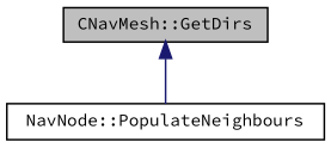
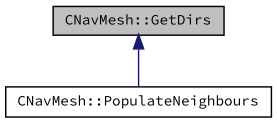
  digraph {
    rankdir=TB
    fontname="Source Code Pro"
    node [color=black fontname="Source Code Pro" fontsize=10 shape=record style=filled]
    n1 [fillcolor=grey75 fontcolor=black height=0.2 label="CNavMesh::GetDirs" width=0.4]
-   n2 [fillcolor=white height=0.2 label="NavNode::PopulateNeighbours" width=0.4]
+   n2 [fillcolor=white height=0.2 label="CNavMesh::PopulateNeighbours" width=0.4]
    n1 -> n2 [color=midnightblue dir=back fontname="Source Code Pro" fontsize=10 labelfontname=Helvetica labelfontsize=10 style=solid]
  }
